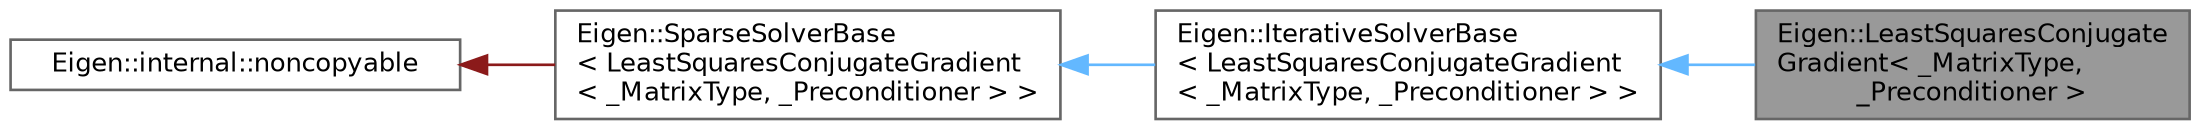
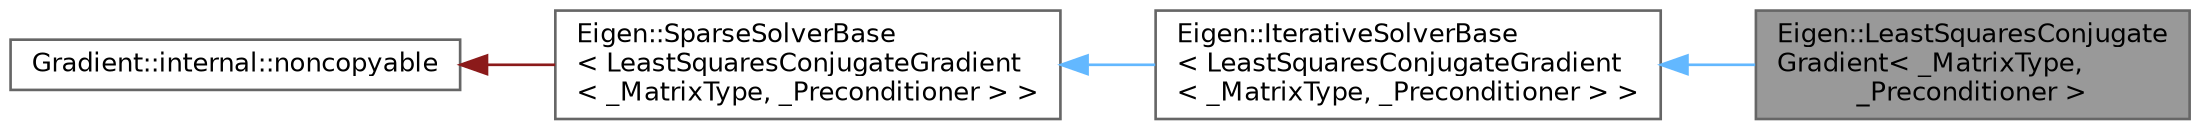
  digraph {
    rankdir=LR
    node [color=gray40 fillcolor=white fontname=Helvetica fontsize=10 shape=box style=filled]
    edge [color=steelblue1 dir=back fontname=Helvetica fontsize=10 labelfontname=Helvetica labelfontsize=10 style=solid]
    n1 [fillcolor=grey60 fontcolor=black height=0.2 label="Eigen::LeastSquaresConjugate\lGradient\< _MatrixType, \l_Preconditioner \>" width=0.4]
    n2 [height=0.2 label="Eigen::IterativeSolverBase\l\< LeastSquaresConjugateGradient\l\< _MatrixType, _Preconditioner \> \>" width=0.4]
    n3 [height=0.2 label="Eigen::SparseSolverBase\l\< LeastSquaresConjugateGradient\l\< _MatrixType, _Preconditioner \> \>" width=0.4]
-   n4 [height=0.2 label="Eigen::internal::noncopyable" width=0.4]
+   n4 [height=0.2 label="Gradient::internal::noncopyable" width=0.4]
    n2 -> n1
    n3 -> n2
    n4 -> n3 [color=firebrick4]
  }
